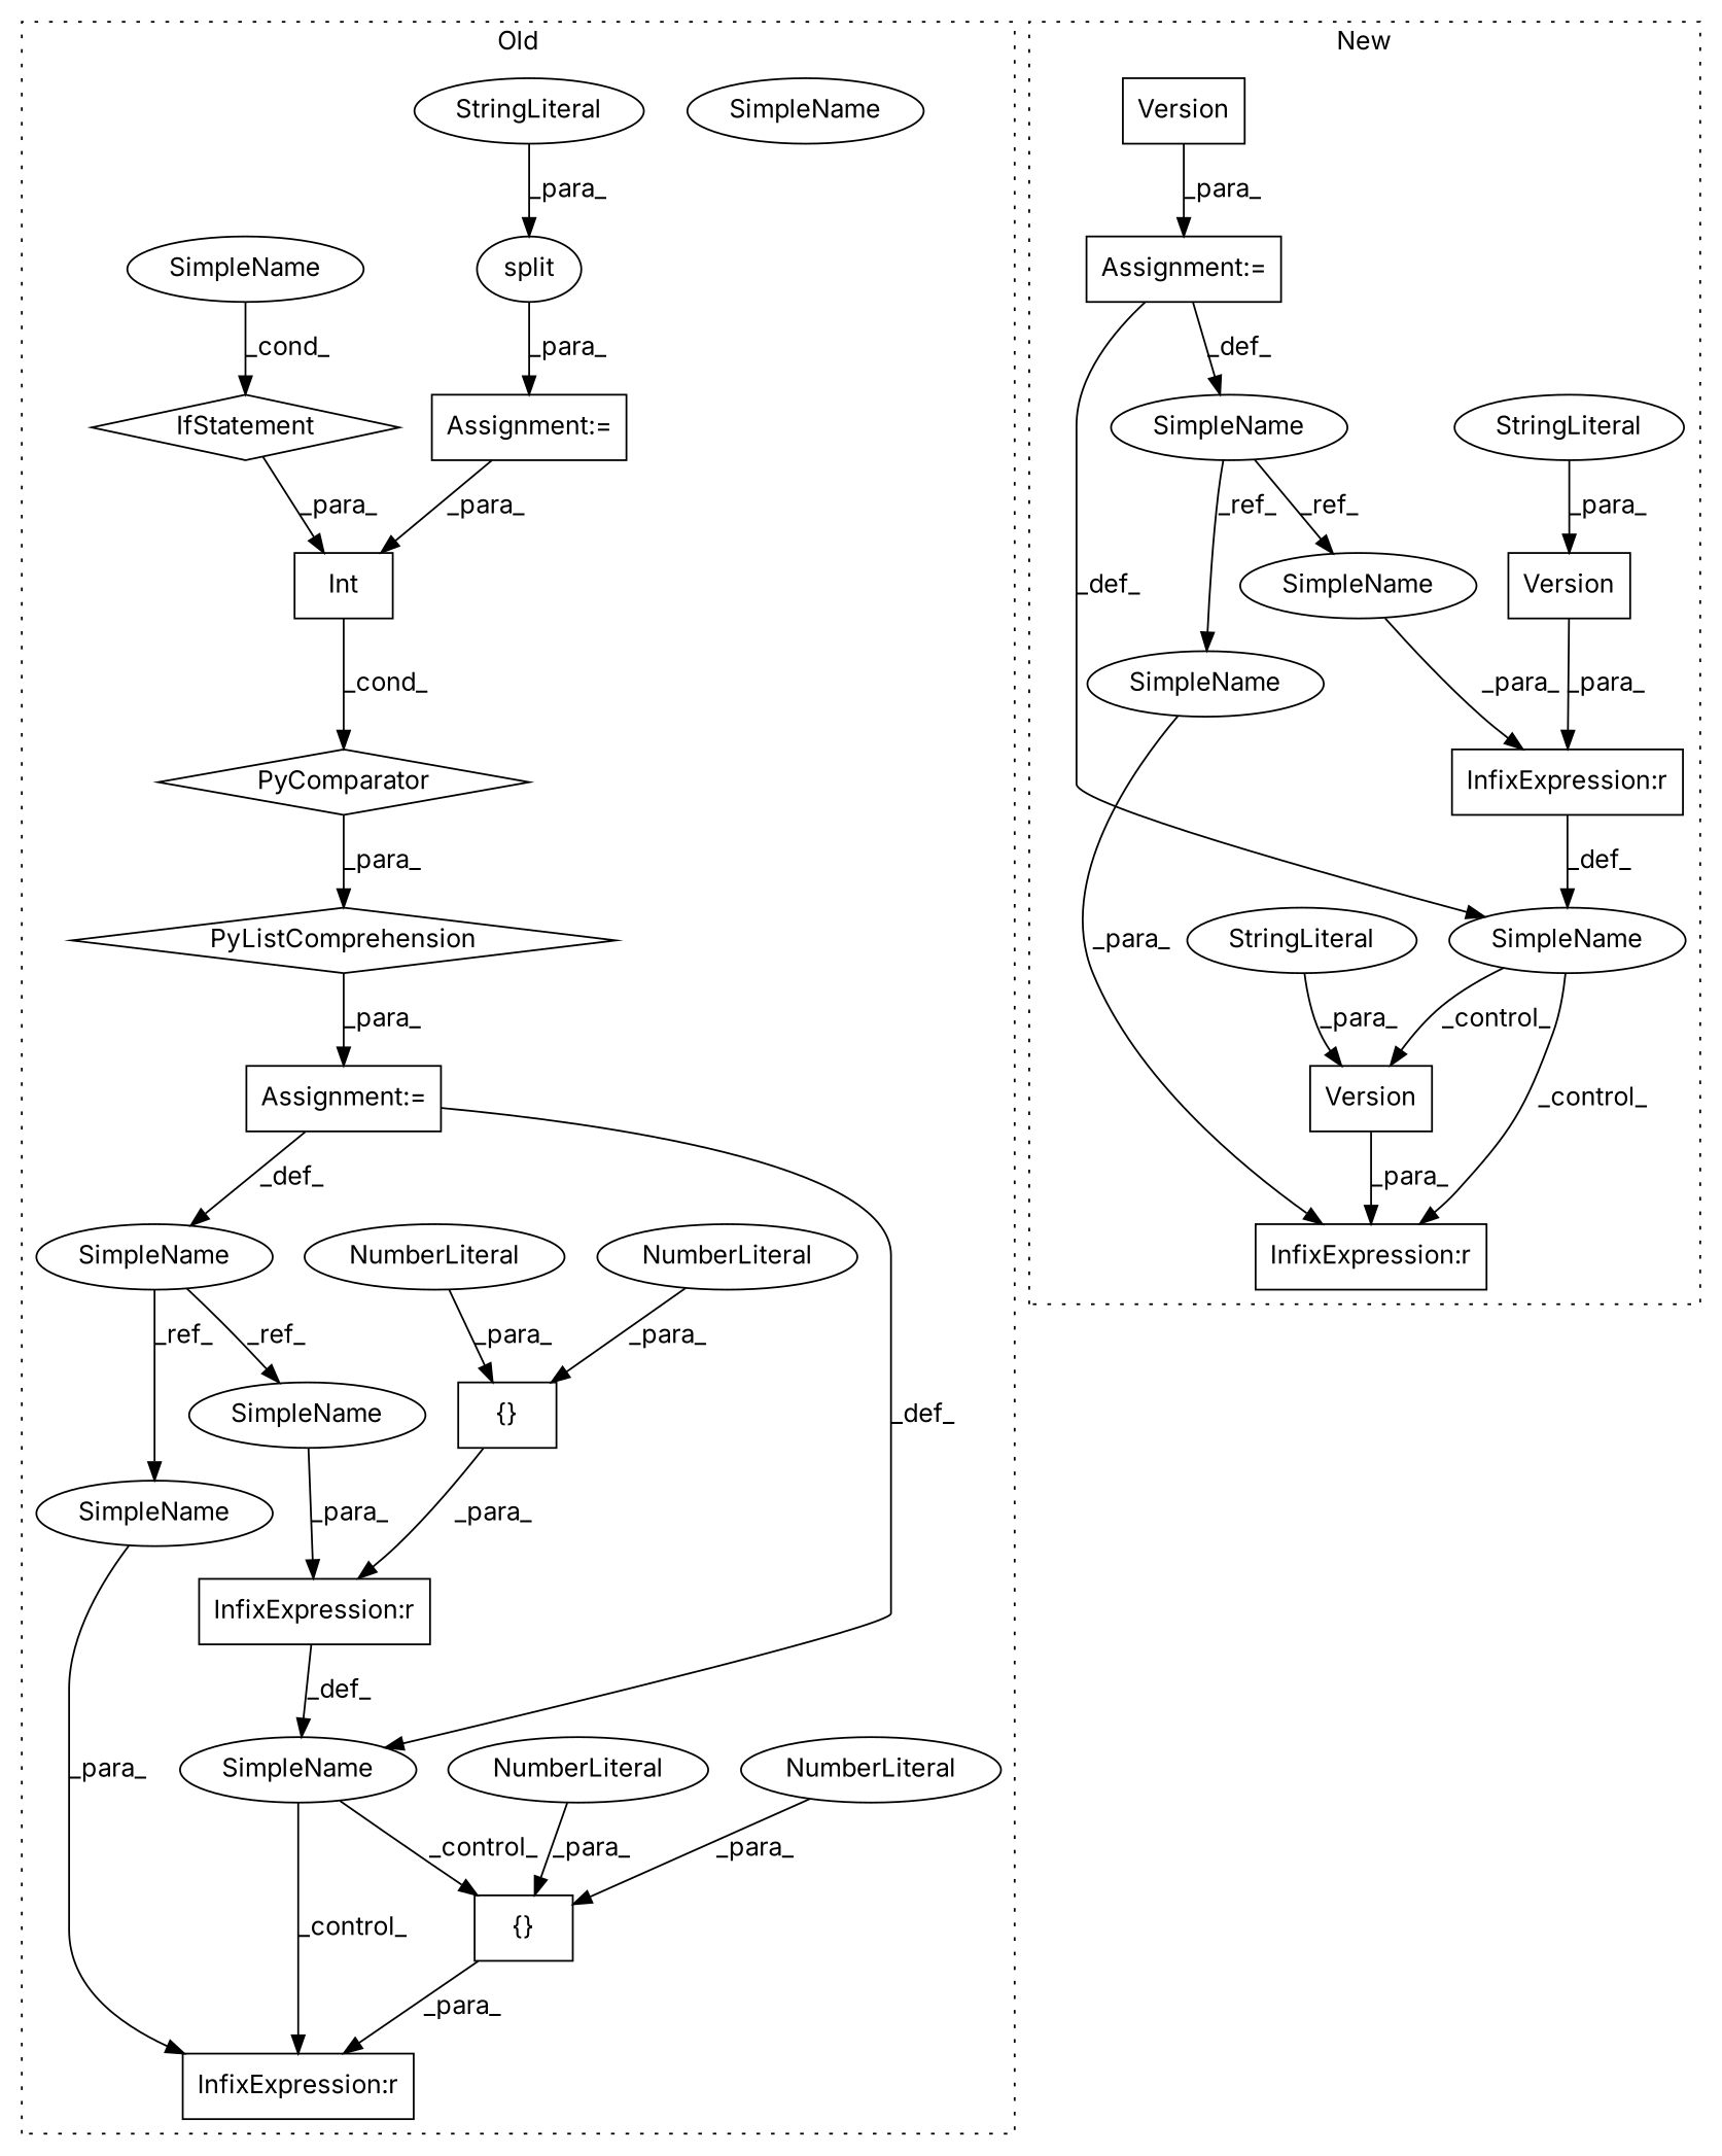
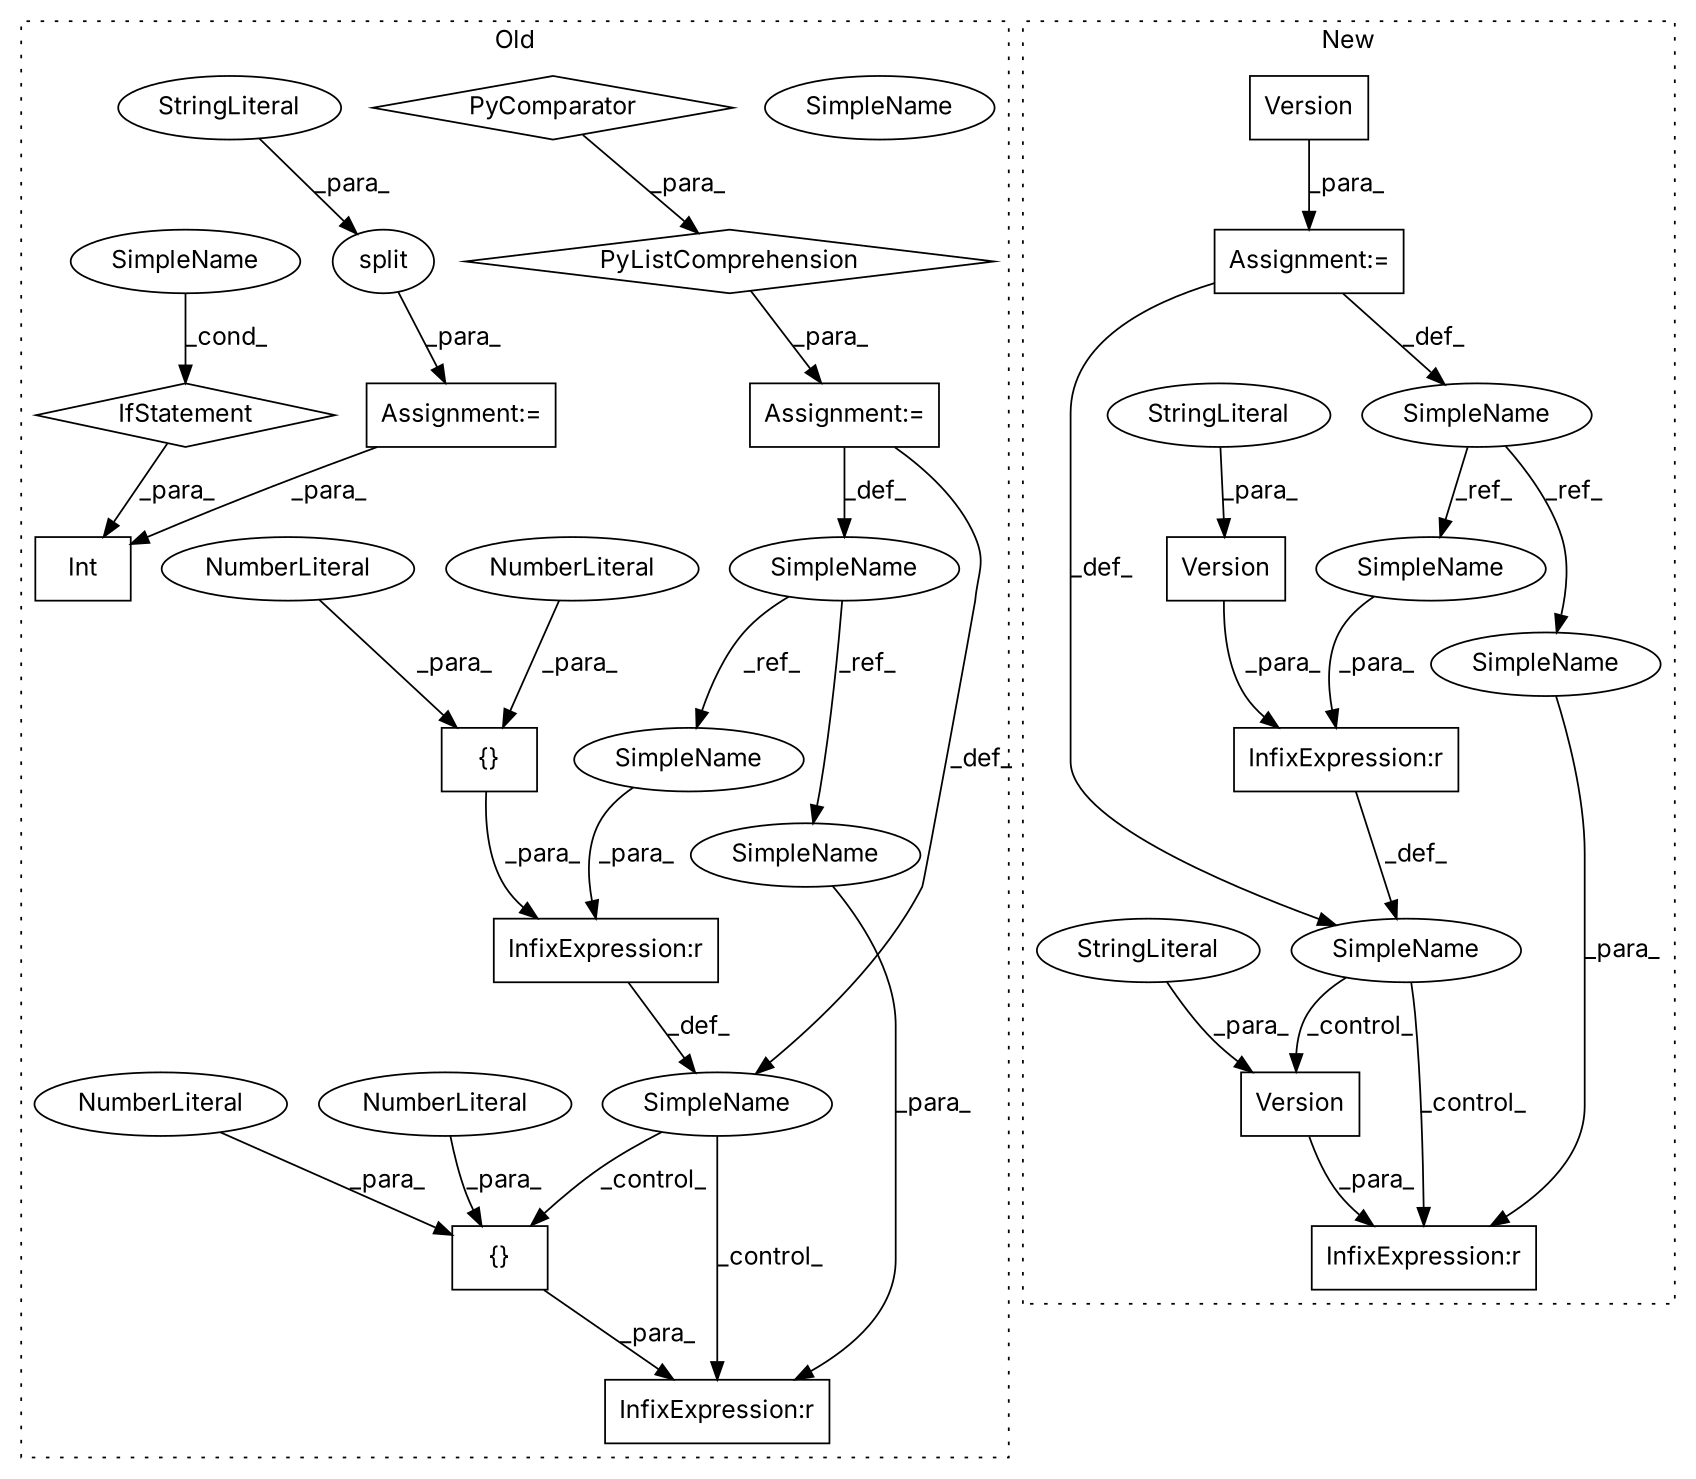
  digraph {
    fontname=Inter
    node [a=42 fontname=Inter l=7 s=2917 shape=ellipse]
    edge [fontname=Inter]
    n1 [a=25 l=44 label=IfStatement shape=diamond]
    n2 [l=5 label=SimpleName s=2956]
    n3 [a=32 l="4,1" label=Int s="2853,2858" shape=box]
    n4 [a=109 l=116 label=PyListComprehension s=2853 shape=diamond]
    n5 [a=113 l=44 label=PyComparator shape=diamond]
    n6 [a=32 l="6,1" label=split s="2942,2951"]
    n7 [a=45 l=3 label=StringLiteral s=2948]
    n8 [a=7 l=44 label="Assignment:=" shape=box]
    n9 [a=27 l=3 label="InfixExpression:r" s=2980 shape=box]
    n10 [a=4 l="1,1" label="{}" s="2992,2997" shape=box]
    n11 [a=34 l=2 label=NumberLiteral s=2995]
    n12 [a=34 l=1 label=NumberLiteral s=2993]
    n13 [a=7 l=12 label="Assignment:=" s=2841 shape=box]
    n14 [a=27 l=3 label="InfixExpression:r" s=3043 shape=box]
    n15 [a=4 l="1,1" label="{}" s="3055,3059" shape=box]
    n16 [a=34 l=1 label=NumberLiteral s=3056]
    n17 [a=34 l=1 label=NumberLiteral s=3058]
    n18 [label=SimpleName s=2834]
    n19 [label=SimpleName l="" s=""]
    n20 [label=SimpleName s=3036]
    n21 [label=SimpleName s=2973]
    n22 [l=5 label=SimpleName s=2956]
    n23 [a=32 l="8,1" label=Version s="2902,2927" shape=box]
    n24 [a=27 l=3 label="InfixExpression:r" s=3019 shape=box]
    n25 [a=32 l="8,1" label=Version s="3022,3036" shape=box]
    n26 [a=45 l=6 label=StringLiteral s=3030]
    n27 [a=27 l=3 label="InfixExpression:r" s=3082 shape=box]
    n28 [a=32 l="8,1" label=Version s="3085,3098" shape=box]
    n29 [label=SimpleName l="" s=""]
    n30 [label=SimpleName s=2894]
    n31 [a=7 l=1 label="Assignment:=" s=2901 shape=box]
    n32 [a=45 l=5 label=StringLiteral s=3093]
    n33 [label=SimpleName s=3012]
    n34 [label=SimpleName s=3075]
    subgraph cluster_1 {
      label=Old
      style=dotted
      n1
      n2
      n3
      n4
      n5
      n6
      n7
      n8
      n9
      n10
      n11
      n12
      n13
      n14
      n15
      n16
      n17
      n18
      n19
      n20
      n21
      n22
    }
    subgraph cluster_2 {
      label=New
      style=dotted
      n23
      n24
      n25
      n26
      n27
      n28
      n29
      n30
      n31
      n32
      n33
      n34
    }
    n1 -> n3 [label=_para_]
-   n3 -> n5 [label=_cond_]
    n4 -> n13 [label=_para_]
    n5 -> n4 [label=_para_]
    n6 -> n8 [label=_para_]
    n7 -> n6 [label=_para_]
    n8 -> n3 [label=_para_]
    n9 -> n19 [label=_def_]
    n10 -> n9 [label=_para_]
    n11 -> n10 [label=_para_]
    n12 -> n10 [label=_para_]
    n13 -> n18 [label=_def_]
    n13 -> n19 [label=_def_]
    n15 -> n14 [label=_para_]
    n16 -> n15 [label=_para_]
    n17 -> n15 [label=_para_]
    n18 -> n20 [label=_ref_]
    n18 -> n21 [label=_ref_]
    n19 -> n14 [label=_control_]
    n19 -> n15 [label=_control_]
    n20 -> n14 [label=_para_]
    n21 -> n9 [label=_para_]
    n22 -> n1 [label=_cond_]
    n23 -> n31 [label=_para_]
    n24 -> n29 [label=_def_]
    n25 -> n24 [label=_para_]
    n26 -> n25 [label=_para_]
    n28 -> n27 [label=_para_]
    n29 -> n27 [label=_control_]
    n29 -> n28 [label=_control_]
    n30 -> n33 [label=_ref_]
    n30 -> n34 [label=_ref_]
    n31 -> n29 [label=_def_]
    n31 -> n30 [label=_def_]
    n32 -> n28 [label=_para_]
    n33 -> n24 [label=_para_]
    n34 -> n27 [label=_para_]
  }
